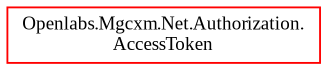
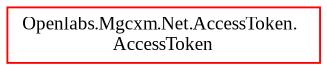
  digraph {
    rankdir=TB
    fontname="Liberation Serif"
-   n1 [color=red fillcolor=white fontname="Liberation Serif" fontsize=10 height=0.2 label="Openlabs.Mgcxm.Net.Authorization.\lAccessToken" shape=box style=filled width=0.4]
+   n1 [color=red fillcolor=white fontname="Liberation Serif" fontsize=10 height=0.2 label="Openlabs.Mgcxm.Net.AccessToken.\lAccessToken" shape=box style=filled width=0.4]
  }
